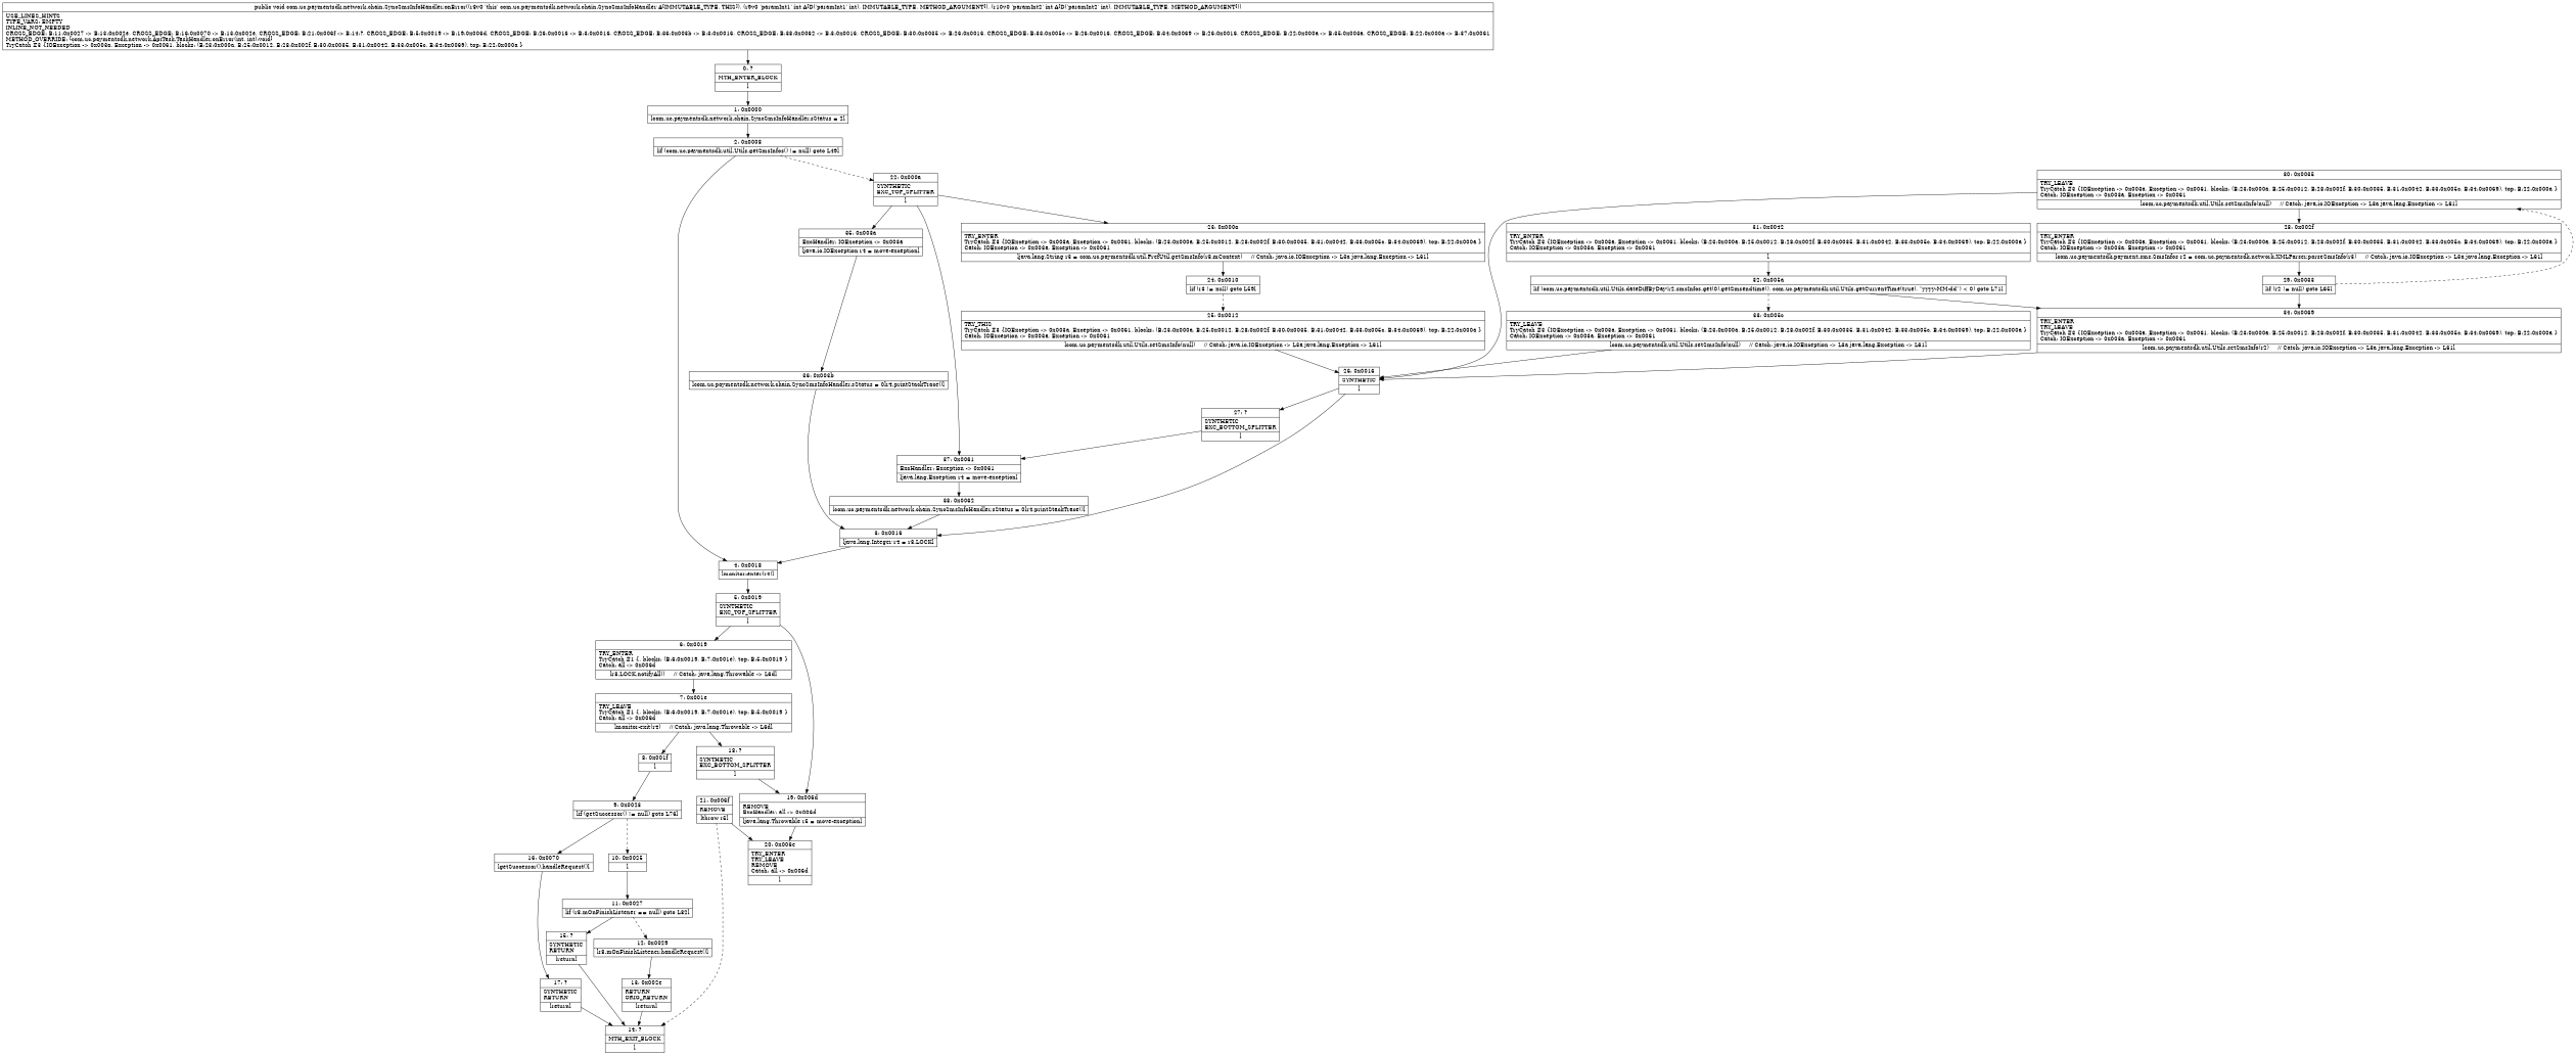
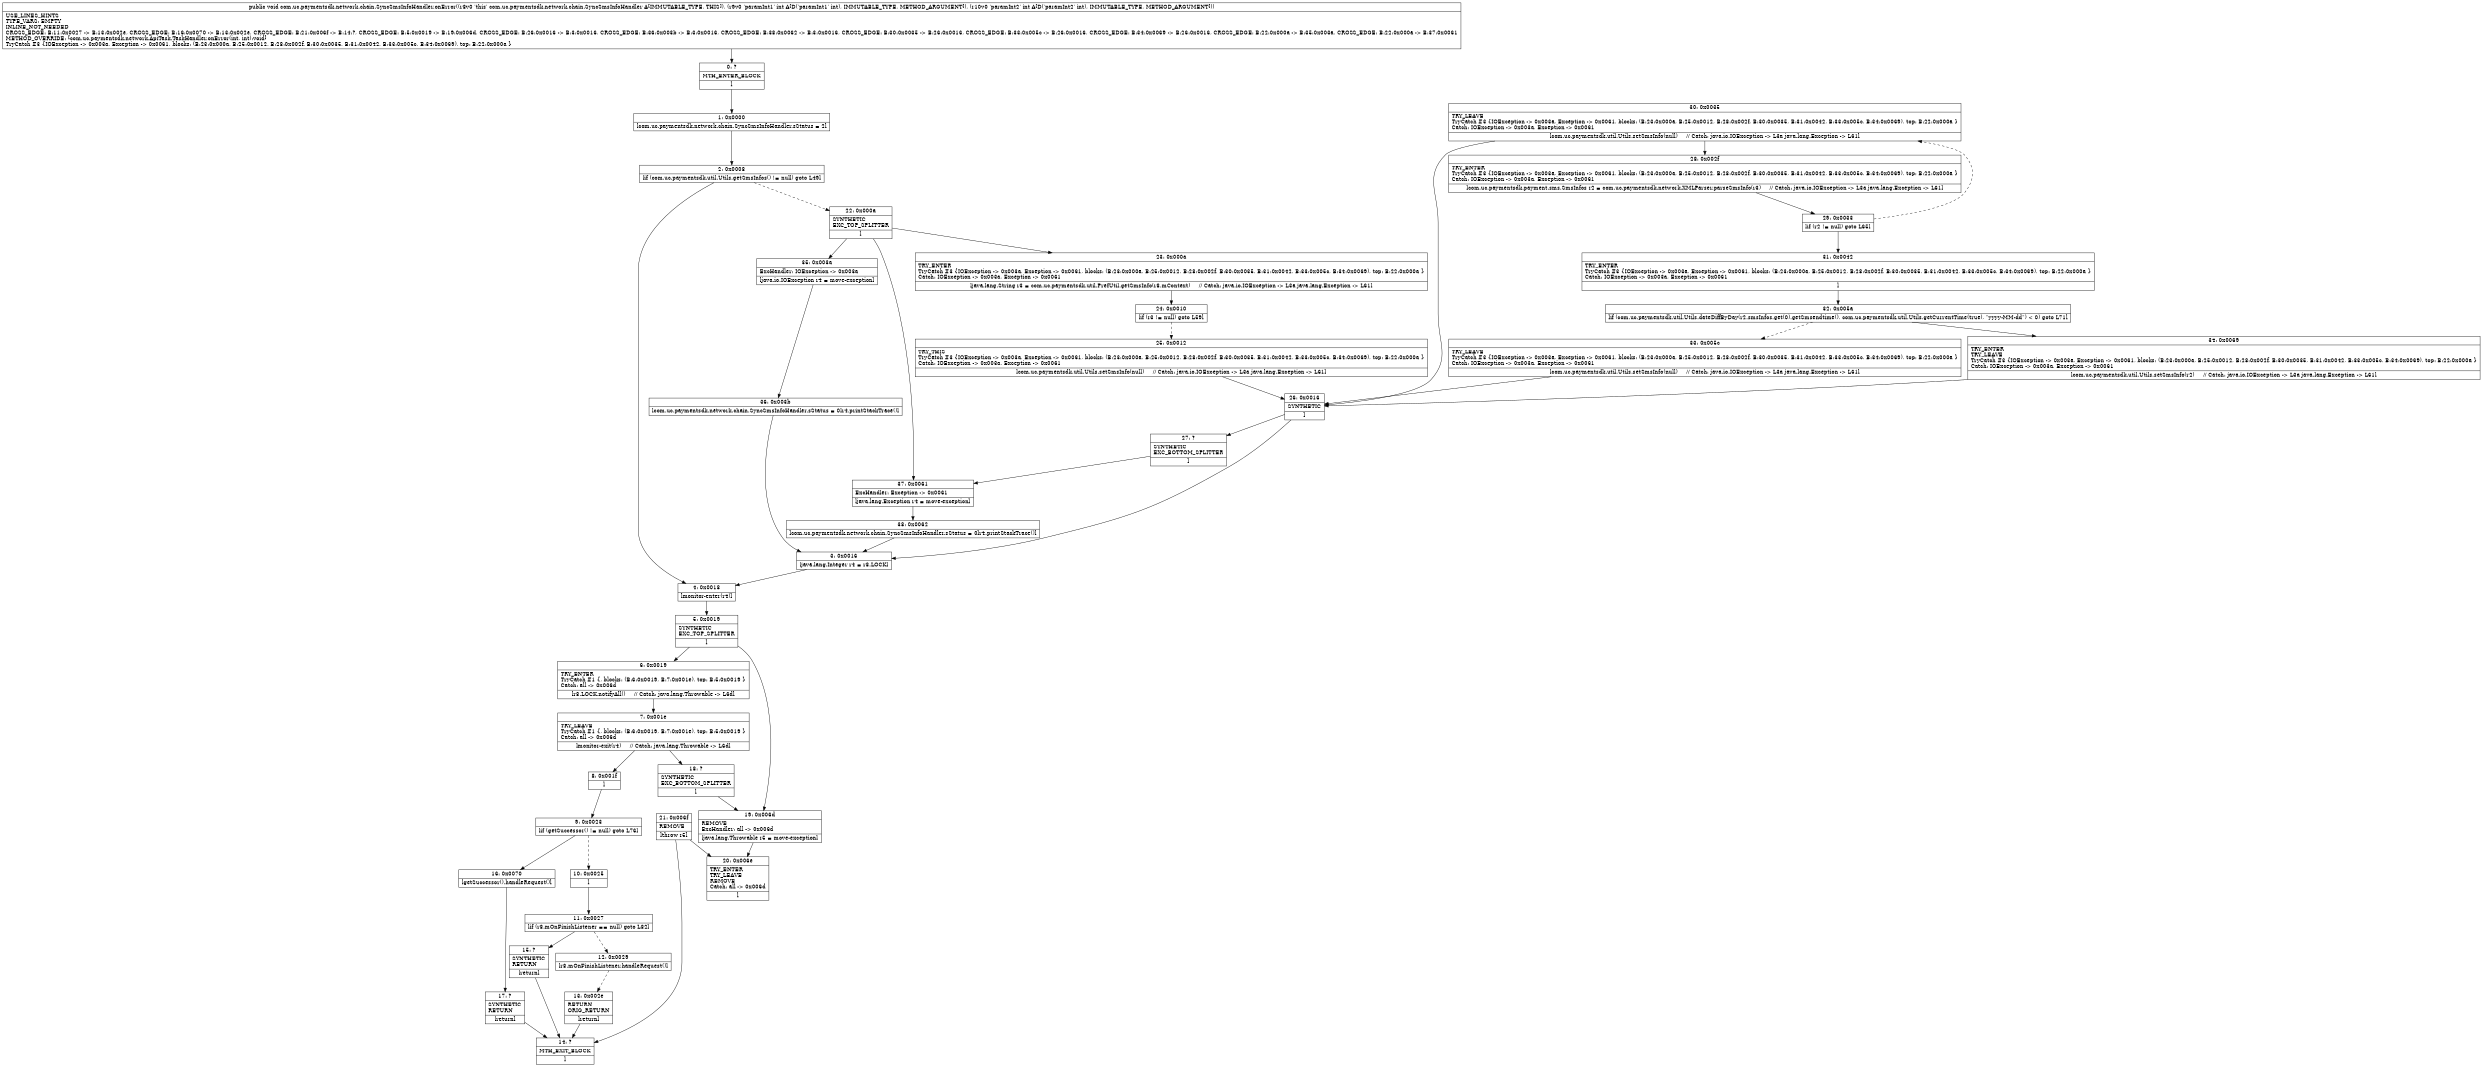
  digraph {
    node [shape=record]
    n1 [label="{0\:\ ?|MTH_ENTER_BLOCK\l|l}"]
    n2 [label="{1\:\ 0x0000|lcom.uc.paymentsdk.network.chain.SyncSmsInfoHandler.sStatus = 2l}"]
    n3 [label="{2\:\ 0x0008|lif (com.uc.paymentsdk.util.Utils.getSmsInfos() != null) goto L49l}"]
    n4 [label="{22\:\ 0x000a|SYNTHETIC\lEXC_TOP_SPLITTER\l|l}"]
    n5 [label="{4\:\ 0x0018|lmonitor\-enter(r4)l}"]
    n6 [label="{3\:\ 0x0016|ljava.lang.Integer r4 = r8.LOCKl}"]
    n7 [label="{23\:\ 0x000a|TRY_ENTER\lTryCatch #3 \{IOException \-\> 0x003a, Exception \-\> 0x0061, blocks: (B:23:0x000a, B:25:0x0012, B:28:0x002f, B:30:0x0035, B:31:0x0042, B:33:0x005c, B:34:0x0069), top: B:22:0x000a \}\lCatch: IOException \-\> 0x003a, Exception \-\> 0x0061\l|ljava.lang.String r3 = com.uc.paymentsdk.util.PrefUtil.getSmsInfo(r8.mContext)     \/\/ Catch: java.io.IOException \-\> L3a java.lang.Exception \-\> L61l}"]
    n8 [label="{35\:\ 0x003a|ExcHandler: IOException \-\> 0x003a\l|ljava.io.IOException r4 = move\-exceptionl}"]
    n9 [label="{37\:\ 0x0061|ExcHandler: Exception \-\> 0x0061\l|ljava.lang.Exception r4 = move\-exceptionl}"]
    n10 [label="{5\:\ 0x0019|SYNTHETIC\lEXC_TOP_SPLITTER\l|l}"]
    n11 [label="{6\:\ 0x0019|TRY_ENTER\lTryCatch #1 \{, blocks: (B:6:0x0019, B:7:0x001e), top: B:5:0x0019 \}\lCatch: all \-\> 0x006d\l|lr8.LOCK.notifyAll()     \/\/ Catch: java.lang.Throwable \-\> L6dl}"]
    n12 [label="{19\:\ 0x006d|REMOVE\lExcHandler: all \-\> 0x006d\l|ljava.lang.Throwable r5 = move\-exceptionl}"]
    n13 [label="{7\:\ 0x001e|TRY_LEAVE\lTryCatch #1 \{, blocks: (B:6:0x0019, B:7:0x001e), top: B:5:0x0019 \}\lCatch: all \-\> 0x006d\l|lmonitor\-exit(r4)     \/\/ Catch: java.lang.Throwable \-\> L6dl}"]
    n14 [label="{20\:\ 0x006e|TRY_ENTER\lTRY_LEAVE\lREMOVE\lCatch: all \-\> 0x006d\l|l}"]
    n15 [label="{8\:\ 0x001f|l}"]
    n16 [label="{18\:\ ?|SYNTHETIC\lEXC_BOTTOM_SPLITTER\l|l}"]
    n17 [label="{9\:\ 0x0023|lif (getSuccessor() != null) goto L76l}"]
    n18 [label="{10\:\ 0x0025|l}"]
    n19 [label="{16\:\ 0x0070|lgetSuccessor().handleRequest()l}"]
    n20 [label="{11\:\ 0x0027|lif (r8.mOnFinishListener == null) goto L82l}"]
    n21 [label="{17\:\ ?|SYNTHETIC\lRETURN\l|lreturnl}"]
    n22 [label="{12\:\ 0x0029|lr8.mOnFinishListener.handleRequest()l}"]
    n23 [label="{15\:\ ?|SYNTHETIC\lRETURN\l|lreturnl}"]
    n24 [label="{13\:\ 0x002e|RETURN\lORIG_RETURN\l|lreturnl}"]
    n25 [label="{14\:\ ?|MTH_EXIT_BLOCK\l|l}"]
    n26 [label="{21\:\ 0x006f|REMOVE\l|lthrow r5l}"]
    n27 [label="{24\:\ 0x0010|lif (r3 != null) goto L59l}"]
    n28 [label="{36\:\ 0x003b|lcom.uc.paymentsdk.network.chain.SyncSmsInfoHandler.sStatus = 0lr4.printStackTrace()l}"]
    n29 [label="{38\:\ 0x0062|lcom.uc.paymentsdk.network.chain.SyncSmsInfoHandler.sStatus = 0lr4.printStackTrace()l}"]
    n30 [label="{25\:\ 0x0012|TRY_THIS\lTryCatch #3 \{IOException \-\> 0x003a, Exception \-\> 0x0061, blocks: (B:23:0x000a, B:25:0x0012, B:28:0x002f, B:30:0x0035, B:31:0x0042, B:33:0x005c, B:34:0x0069), top: B:22:0x000a \}\lCatch: IOException \-\> 0x003a, Exception \-\> 0x0061\l|lcom.uc.paymentsdk.util.Utils.setSmsInfo(null)     \/\/ Catch: java.io.IOException \-\> L3a java.lang.Exception \-\> L61l}"]
    n31 [label="{26\:\ 0x0016|SYNTHETIC\l|l}"]
    n32 [label="{28\:\ 0x002f|TRY_ENTER\lTryCatch #3 \{IOException \-\> 0x003a, Exception \-\> 0x0061, blocks: (B:23:0x000a, B:25:0x0012, B:28:0x002f, B:30:0x0035, B:31:0x0042, B:33:0x005c, B:34:0x0069), top: B:22:0x000a \}\lCatch: IOException \-\> 0x003a, Exception \-\> 0x0061\l|lcom.uc.paymentsdk.payment.sms.SmsInfos r2 = com.uc.paymentsdk.network.XMLParser.parseSmsInfo(r3)     \/\/ Catch: java.io.IOException \-\> L3a java.lang.Exception \-\> L61l}"]
    n33 [label="{29\:\ 0x0033|lif (r2 != null) goto L65l}"]
    n34 [label="{27\:\ ?|SYNTHETIC\lEXC_BOTTOM_SPLITTER\l|l}"]
    n35 [label="{30\:\ 0x0035|TRY_LEAVE\lTryCatch #3 \{IOException \-\> 0x003a, Exception \-\> 0x0061, blocks: (B:23:0x000a, B:25:0x0012, B:28:0x002f, B:30:0x0035, B:31:0x0042, B:33:0x005c, B:34:0x0069), top: B:22:0x000a \}\lCatch: IOException \-\> 0x003a, Exception \-\> 0x0061\l|lcom.uc.paymentsdk.util.Utils.setSmsInfo(null)     \/\/ Catch: java.io.IOException \-\> L3a java.lang.Exception \-\> L61l}"]
    n36 [label="{31\:\ 0x0042|TRY_ENTER\lTryCatch #3 \{IOException \-\> 0x003a, Exception \-\> 0x0061, blocks: (B:23:0x000a, B:25:0x0012, B:28:0x002f, B:30:0x0035, B:31:0x0042, B:33:0x005c, B:34:0x0069), top: B:22:0x000a \}\lCatch: IOException \-\> 0x003a, Exception \-\> 0x0061\l|l}"]
    n37 [label="{32\:\ 0x005a|lif (com.uc.paymentsdk.util.Utils.dateDiffByDay(r2.smsInfos.get(0).getSmsendtime(), com.uc.paymentsdk.util.Utils.getCurrentTime(true), \"yyyy\-MM\-dd\") \< 0) goto L71l}"]
    n38 [label="{33\:\ 0x005c|TRY_LEAVE\lTryCatch #3 \{IOException \-\> 0x003a, Exception \-\> 0x0061, blocks: (B:23:0x000a, B:25:0x0012, B:28:0x002f, B:30:0x0035, B:31:0x0042, B:33:0x005c, B:34:0x0069), top: B:22:0x000a \}\lCatch: IOException \-\> 0x003a, Exception \-\> 0x0061\l|lcom.uc.paymentsdk.util.Utils.setSmsInfo(null)     \/\/ Catch: java.io.IOException \-\> L3a java.lang.Exception \-\> L61l}"]
    n39 [label="{34\:\ 0x0069|TRY_ENTER\lTRY_LEAVE\lTryCatch #3 \{IOException \-\> 0x003a, Exception \-\> 0x0061, blocks: (B:23:0x000a, B:25:0x0012, B:28:0x002f, B:30:0x0035, B:31:0x0042, B:33:0x005c, B:34:0x0069), top: B:22:0x000a \}\lCatch: IOException \-\> 0x003a, Exception \-\> 0x0061\l|lcom.uc.paymentsdk.util.Utils.setSmsInfo(r2)     \/\/ Catch: java.io.IOException \-\> L3a java.lang.Exception \-\> L61l}"]
    n40 [label="{public void com.uc.paymentsdk.network.chain.SyncSmsInfoHandler.onError((r8v0 'this' com.uc.paymentsdk.network.chain.SyncSmsInfoHandler A[IMMUTABLE_TYPE, THIS]), (r9v0 'paramInt1' int A[D('paramInt1' int), IMMUTABLE_TYPE, METHOD_ARGUMENT]), (r10v0 'paramInt2' int A[D('paramInt2' int), IMMUTABLE_TYPE, METHOD_ARGUMENT]))  | USE_LINES_HINTS\lTYPE_VARS: EMPTY\lINLINE_NOT_NEEDED\lCROSS_EDGE: B:11:0x0027 \-\> B:13:0x002e, CROSS_EDGE: B:16:0x0070 \-\> B:13:0x002e, CROSS_EDGE: B:21:0x006f \-\> B:14:?, CROSS_EDGE: B:5:0x0019 \-\> B:19:0x006d, CROSS_EDGE: B:26:0x0016 \-\> B:3:0x0016, CROSS_EDGE: B:36:0x003b \-\> B:3:0x0016, CROSS_EDGE: B:38:0x0062 \-\> B:3:0x0016, CROSS_EDGE: B:30:0x0035 \-\> B:26:0x0016, CROSS_EDGE: B:33:0x005c \-\> B:26:0x0016, CROSS_EDGE: B:34:0x0069 \-\> B:26:0x0016, CROSS_EDGE: B:22:0x000a \-\> B:35:0x003a, CROSS_EDGE: B:22:0x000a \-\> B:37:0x0061\lMETHOD_OVERRIDE: [com.uc.paymentsdk.network.ApiTask.TaskHandler.onError(int, int):void]\lTryCatch #3 \{IOException \-\> 0x003a, Exception \-\> 0x0061, blocks: (B:23:0x000a, B:25:0x0012, B:28:0x002f, B:30:0x0035, B:31:0x0042, B:33:0x005c, B:34:0x0069), top: B:22:0x000a \}\l}"]
    n1 -> n2
    n2 -> n3
    n3 -> n4 [style=dashed]
    n3 -> n5
    n4 -> n7
    n4 -> n8
    n4 -> n9
    n5 -> n10
    n6 -> n5
    n7 -> n27
    n8 -> n28
    n9 -> n29
    n10 -> n11
    n10 -> n12
    n11 -> n13
    n12 -> n14
    n13 -> n15
    n13 -> n16
    n15 -> n17
    n16 -> n12
    n17 -> n18 [style=dashed]
    n17 -> n19
    n18 -> n20
    n19 -> n21
    n20 -> n22 [style=dashed]
    n20 -> n23
    n21 -> n25
-   n22 -> n24
+   n22 -> n24 [style=dashed]
    n23 -> n25
    n24 -> n25
    n26 -> n14
-   n26 -> n25 [style=dashed]
+   n26 -> n25
    n27 -> n30 [style=dashed]
    n28 -> n6
    n29 -> n6
    n30 -> n31
    n31 -> n6
    n31 -> n34
    n32 -> n33
    n33 -> n35 [style=dashed]
-   n33 -> n39
+   n33 -> n36
    n34 -> n9
    n35 -> n31
    n35 -> n32
    n36 -> n37
    n37 -> n38 [style=dashed]
    n37 -> n39
    n38 -> n31
    n39 -> n31
    n40 -> n1
  }
